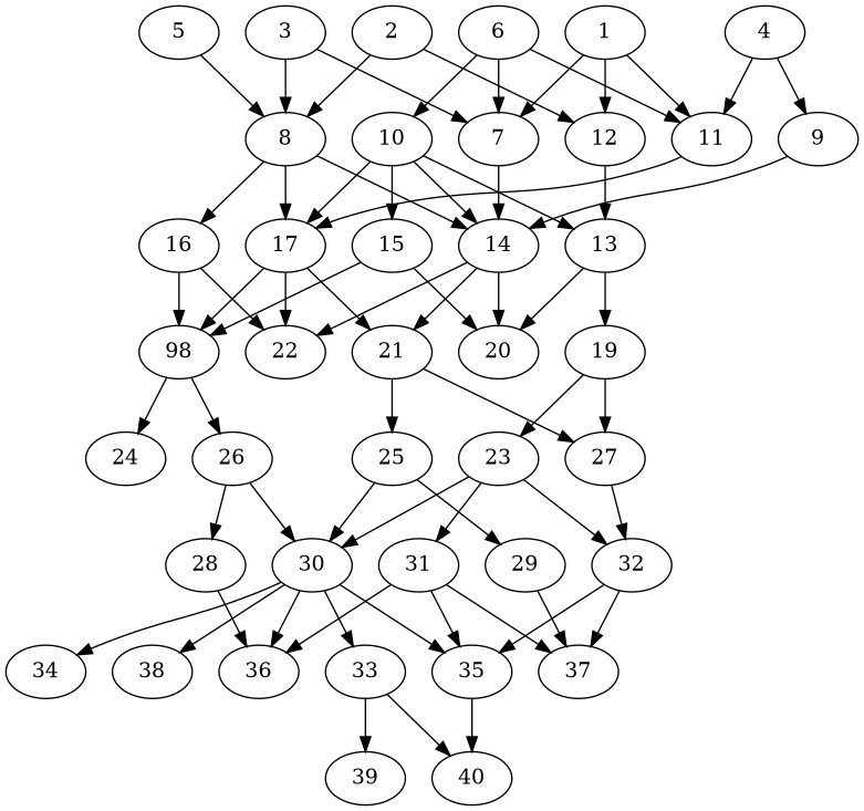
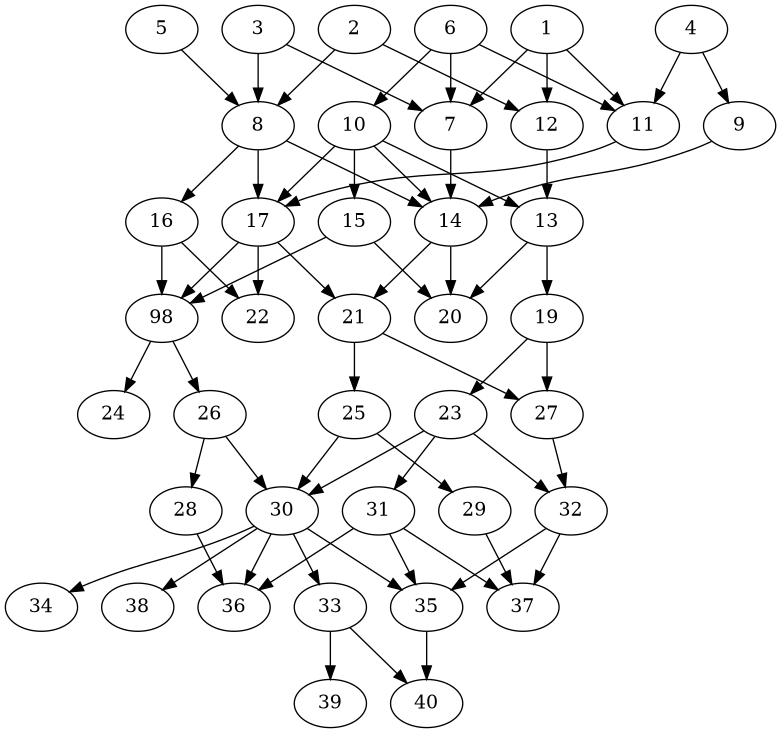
  digraph {
    node [alpha=0.01]
    1 [expect_size=32665600]
    7 [alpha=0.11 expect_size=12121088]
    11 [alpha=0.03 expect_size=33040384]
    12 [alpha=0.02 expect_size=34291712]
    14 [alpha=0.14 expect_size=18674688]
    17 [alpha=0.11 expect_size=20767744]
    13 [alpha=0.13 expect_size=16967680]
    20 [expect_size=48914432]
    21 [alpha=0.16 expect_size=20488192]
    22 [alpha=0.08 expect_size=27247616]
    16 [alpha=0.12 expect_size=47353856]
    n12 [expect_size=45585408 label=98]
    19 [alpha=0.17 expect_size=17570816]
    2 [alpha=0.13 expect_size=43034624]
    8 [alpha=0.08 expect_size=48987136]
    3 [expect_size=38884352]
    4 [alpha=0.16 expect_size=48494592]
    9 [alpha=0.13 expect_size=29347840]
    5 [alpha=0.16 expect_size=37487616]
    6 [alpha=0.09 expect_size=44136448]
    10 [alpha=0.08 expect_size=38222848]
    15 [alpha=0.11 expect_size=9460736]
    27 [alpha=0.07 expect_size=10227712]
    25 [alpha=0.15 expect_size=48847872]
    24 [alpha=0.18 expect_size=15357952]
    26 [alpha=0.10 expect_size=28604416]
    23 [alpha=0.14 expect_size=31202304]
    30 [alpha=0.08 expect_size=31443968]
    31 [alpha=0.20 expect_size=33916928]
    32 [alpha=0.04 expect_size=25613312]
    29 [alpha=0.08 expect_size=37956608]
    28 [alpha=0.02 expect_size=35284992]
    36 [alpha=0.18 expect_size=12988416]
    33 [alpha=0.13 expect_size=44325888]
    34 [alpha=0.07 expect_size=29323264]
    35 [alpha=0.04 expect_size=23857152]
    38 [alpha=0.17 expect_size=51417088]
    37 [alpha=0.19 expect_size=35610624]
    39 [alpha=0.20 expect_size=9780224]
    40 [expect_size=29178880]
    1 -> 7
    1 -> 11
    1 -> 12
    7 -> 14
    11 -> 17
    12 -> 13
    14 -> 20
    14 -> 21
-   14 -> 22
    17 -> 21
    17 -> 22
    17 -> n12
    13 -> 20
    13 -> 19
    21 -> 27
    21 -> 25
    16 -> 22
    16 -> n12
    n12 -> 24
    n12 -> 26
    19 -> 27
    19 -> 23
    2 -> 12
    2 -> 8
    8 -> 14
    8 -> 17
    8 -> 16
    3 -> 7
    3 -> 8
    4 -> 11
    4 -> 9
    9 -> 14
    5 -> 8
    6 -> 7
    6 -> 11
    6 -> 10
    10 -> 14
    10 -> 17
    10 -> 13
    10 -> 15
    15 -> 20
    15 -> n12
    27 -> 32
    25 -> 30
    25 -> 29
    26 -> 30
    26 -> 28
    23 -> 30
    23 -> 31
    23 -> 32
    30 -> 36
    30 -> 33
    30 -> 34
    30 -> 35
    30 -> 38
    31 -> 36
    31 -> 35
    31 -> 37
    32 -> 35
    32 -> 37
    29 -> 37
    28 -> 36
    33 -> 39
    33 -> 40
    35 -> 40
  }
